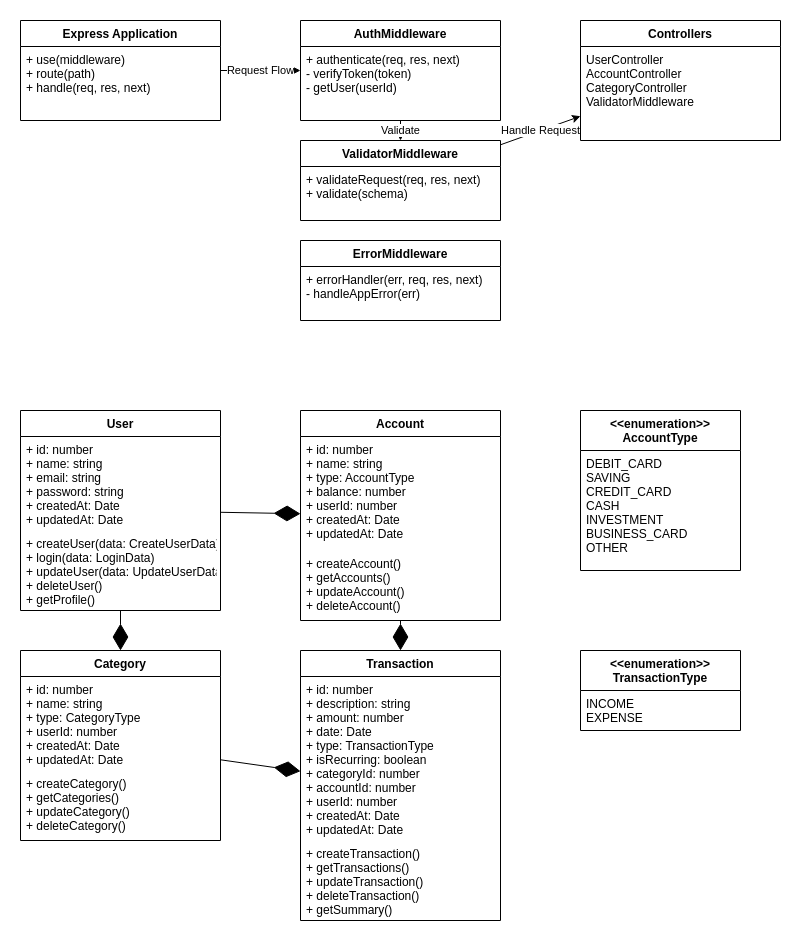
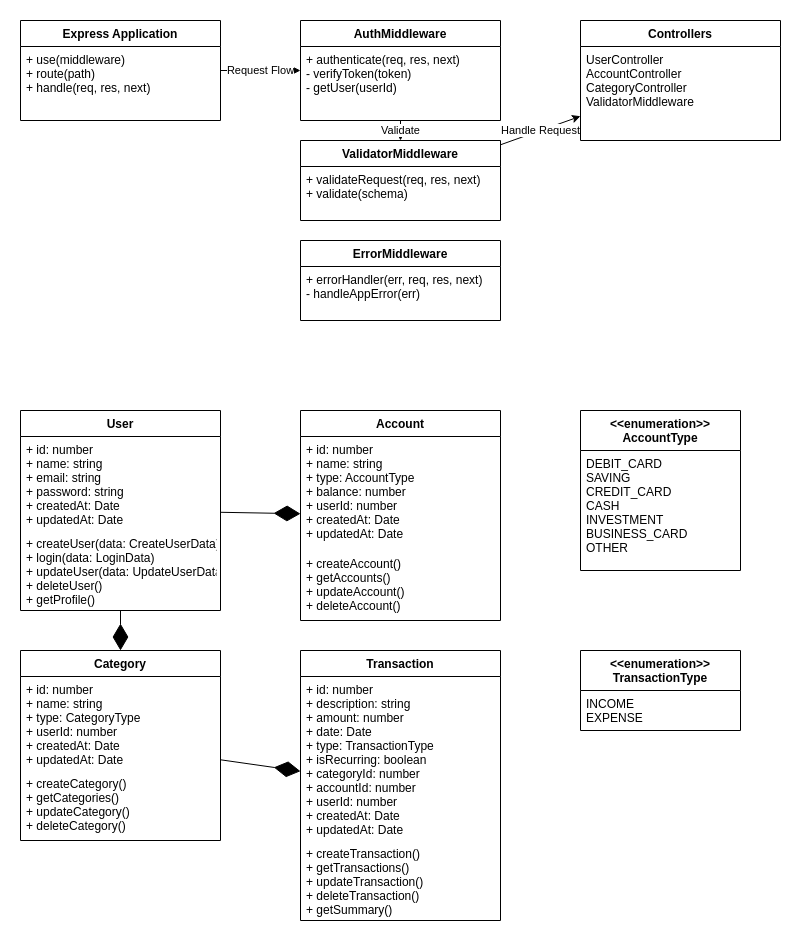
  <mxCell id="0" />
  <mxCell id="1" parent="0" />
  <mxCell id="2" value="User" style="swimlane;fontStyle=1;align=center;verticalAlign=top;childLayout=stackLayout;horizontal=1;startSize=26;horizontalStack=0;resizeParent=1;resizeParentMax=0;resizeLast=0;collapsible=1;marginBottom=0;" vertex="1" parent="1"><mxGeometry x="20" y="410" width="200" height="200" as="geometry" /></mxCell>
  <mxCell id="3" value="+ id: number&#10;+ name: string&#10;+ email: string&#10;+ password: string&#10;+ createdAt: Date&#10;+ updatedAt: Date" style="text;strokeColor=none;fillColor=none;align=left;verticalAlign=top;spacingLeft=4;spacingRight=4;overflow=hidden;rotatable=0;points=[[0,0.5],[1,0.5]];portConstraint=eastwest;" vertex="1" parent="2"><mxGeometry y="26" width="200" height="94" as="geometry" /></mxCell>
  <mxCell id="4" value="+ createUser(data: CreateUserData)&#10;+ login(data: LoginData)&#10;+ updateUser(data: UpdateUserData)&#10;+ deleteUser()&#10;+ getProfile()" style="text;strokeColor=none;fillColor=none;align=left;verticalAlign=top;spacingLeft=4;spacingRight=4;overflow=hidden;rotatable=0;points=[[0,0.5],[1,0.5]];portConstraint=eastwest;" vertex="1" parent="2"><mxGeometry y="120" width="200" height="80" as="geometry" /></mxCell>
  <mxCell id="5" value="Account" style="swimlane;fontStyle=1;align=center;verticalAlign=top;childLayout=stackLayout;horizontal=1;startSize=26;horizontalStack=0;resizeParent=1;resizeParentMax=0;resizeLast=0;collapsible=1;marginBottom=0;" vertex="1" parent="1"><mxGeometry x="300" y="410" width="200" height="210" as="geometry" /></mxCell>
  <mxCell id="6" value="+ id: number&#10;+ name: string&#10;+ type: AccountType&#10;+ balance: number&#10;+ userId: number&#10;+ createdAt: Date&#10;+ updatedAt: Date" style="text;strokeColor=none;fillColor=none;align=left;verticalAlign=top;spacingLeft=4;spacingRight=4;overflow=hidden;rotatable=0;points=[[0,0.5],[1,0.5]];portConstraint=eastwest;" vertex="1" parent="5"><mxGeometry y="26" width="200" height="114" as="geometry" /></mxCell>
  <mxCell id="7" value="+ createAccount()&#10;+ getAccounts()&#10;+ updateAccount()&#10;+ deleteAccount()" style="text;strokeColor=none;fillColor=none;align=left;verticalAlign=top;spacingLeft=4;spacingRight=4;overflow=hidden;rotatable=0;points=[[0,0.5],[1,0.5]];portConstraint=eastwest;" vertex="1" parent="5"><mxGeometry y="140" width="200" height="70" as="geometry" /></mxCell>
  <mxCell id="8" value="Category" style="swimlane;fontStyle=1;align=center;verticalAlign=top;childLayout=stackLayout;horizontal=1;startSize=26;horizontalStack=0;resizeParent=1;resizeParentMax=0;resizeLast=0;collapsible=1;marginBottom=0;" vertex="1" parent="1"><mxGeometry x="20" y="650" width="200" height="190" as="geometry" /></mxCell>
  <mxCell id="9" value="+ id: number&#10;+ name: string&#10;+ type: CategoryType&#10;+ userId: number&#10;+ createdAt: Date&#10;+ updatedAt: Date" style="text;strokeColor=none;fillColor=none;align=left;verticalAlign=top;spacingLeft=4;spacingRight=4;overflow=hidden;rotatable=0;points=[[0,0.5],[1,0.5]];portConstraint=eastwest;" vertex="1" parent="8"><mxGeometry y="26" width="200" height="94" as="geometry" /></mxCell>
  <mxCell id="10" value="+ createCategory()&#10;+ getCategories()&#10;+ updateCategory()&#10;+ deleteCategory()" style="text;strokeColor=none;fillColor=none;align=left;verticalAlign=top;spacingLeft=4;spacingRight=4;overflow=hidden;rotatable=0;points=[[0,0.5],[1,0.5]];portConstraint=eastwest;" vertex="1" parent="8"><mxGeometry y="120" width="200" height="70" as="geometry" /></mxCell>
  <mxCell id="11" value="Transaction" style="swimlane;fontStyle=1;align=center;verticalAlign=top;childLayout=stackLayout;horizontal=1;startSize=26;horizontalStack=0;resizeParent=1;resizeParentMax=0;resizeLast=0;collapsible=1;marginBottom=0;" vertex="1" parent="1"><mxGeometry x="300" y="650" width="200" height="270" as="geometry" /></mxCell>
  <mxCell id="12" value="+ id: number&#10;+ description: string&#10;+ amount: number&#10;+ date: Date&#10;+ type: TransactionType&#10;+ isRecurring: boolean&#10;+ categoryId: number&#10;+ accountId: number&#10;+ userId: number&#10;+ createdAt: Date&#10;+ updatedAt: Date" style="text;strokeColor=none;fillColor=none;align=left;verticalAlign=top;spacingLeft=4;spacingRight=4;overflow=hidden;rotatable=0;points=[[0,0.5],[1,0.5]];portConstraint=eastwest;" vertex="1" parent="11"><mxGeometry y="26" width="200" height="164" as="geometry" /></mxCell>
  <mxCell id="13" value="+ createTransaction()&#10;+ getTransactions()&#10;+ updateTransaction()&#10;+ deleteTransaction()&#10;+ getSummary()" style="text;strokeColor=none;fillColor=none;align=left;verticalAlign=top;spacingLeft=4;spacingRight=4;overflow=hidden;rotatable=0;points=[[0,0.5],[1,0.5]];portConstraint=eastwest;" vertex="1" parent="11"><mxGeometry y="190" width="200" height="80" as="geometry" /></mxCell>
  <mxCell id="14" value="" style="endArrow=diamondThin;endFill=1;endSize=24;html=1;" edge="1" parent="1" source="2" target="5"><mxGeometry width="160" relative="1" as="geometry" /></mxCell>
  <mxCell id="15" value="" style="endArrow=diamondThin;endFill=1;endSize=24;html=1;" edge="1" parent="1" source="2" target="8"><mxGeometry width="160" relative="1" as="geometry" /></mxCell>
- <mxCell id="16" value="" style="endArrow=diamondThin;endFill=1;endSize=24;html=1;" edge="1" parent="1" source="5" target="11"><mxGeometry width="160" relative="1" as="geometry" /></mxCell>
  <mxCell id="17" value="" style="endArrow=diamondThin;endFill=1;endSize=24;html=1;" edge="1" parent="1" source="8" target="11"><mxGeometry width="160" relative="1" as="geometry" /></mxCell>
  <mxCell id="18" value="&lt;&lt;enumeration&gt;&gt;&#10;AccountType" style="swimlane;fontStyle=1;align=center;verticalAlign=top;childLayout=stackLayout;horizontal=1;startSize=40;horizontalStack=0;resizeParent=1;resizeParentMax=0;resizeLast=0;collapsible=1;marginBottom=0;" vertex="1" parent="1"><mxGeometry x="580" y="410" width="160" height="160" as="geometry" /></mxCell>
  <mxCell id="19" value="DEBIT_CARD&#10;SAVING&#10;CREDIT_CARD&#10;CASH&#10;INVESTMENT&#10;BUSINESS_CARD&#10;OTHER" style="text;strokeColor=none;fillColor=none;align=left;verticalAlign=top;spacingLeft=4;spacingRight=4;overflow=hidden;rotatable=0;points=[[0,0.5],[1,0.5]];portConstraint=eastwest;" vertex="1" parent="18"><mxGeometry y="40" width="160" height="120" as="geometry" /></mxCell>
  <mxCell id="20" value="&lt;&lt;enumeration&gt;&gt;&#10;TransactionType" style="swimlane;fontStyle=1;align=center;verticalAlign=top;childLayout=stackLayout;horizontal=1;startSize=40;horizontalStack=0;resizeParent=1;resizeParentMax=0;resizeLast=0;collapsible=1;marginBottom=0;" vertex="1" parent="1"><mxGeometry x="580" y="650" width="160" height="80" as="geometry" /></mxCell>
  <mxCell id="21" value="INCOME&#10;EXPENSE" style="text;strokeColor=none;fillColor=none;align=left;verticalAlign=top;spacingLeft=4;spacingRight=4;overflow=hidden;rotatable=0;points=[[0,0.5],[1,0.5]];portConstraint=eastwest;" vertex="1" parent="20"><mxGeometry y="40" width="160" height="40" as="geometry" /></mxCell>
  <mxCell id="22" value="Express Application" style="swimlane;fontStyle=1;align=center;verticalAlign=top;childLayout=stackLayout;horizontal=1;startSize=26;horizontalStack=0;resizeParent=1;resizeParentMax=0;resizeLast=0;collapsible=1;marginBottom=0;" vertex="1" parent="1"><mxGeometry x="20" y="20" width="200" height="100" as="geometry" /></mxCell>
  <mxCell id="23" value="+ use(middleware)&#10;+ route(path)&#10;+ handle(req, res, next)" style="text;strokeColor=none;fillColor=none;align=left;verticalAlign=top;spacingLeft=4;spacingRight=4;overflow=hidden;rotatable=0;points=[[0,0.5],[1,0.5]];portConstraint=eastwest;" vertex="1" parent="22"><mxGeometry y="26" width="200" height="74" as="geometry" /></mxCell>
  <mxCell id="24" value="AuthMiddleware" style="swimlane;fontStyle=1;align=center;verticalAlign=top;childLayout=stackLayout;horizontal=1;startSize=26;horizontalStack=0;resizeParent=1;resizeParentMax=0;resizeLast=0;collapsible=1;marginBottom=0;" vertex="1" parent="1"><mxGeometry x="300" y="20" width="200" height="100" as="geometry" /></mxCell>
  <mxCell id="25" value="+ authenticate(req, res, next)&#10;- verifyToken(token)&#10;- getUser(userId)" style="text;strokeColor=none;fillColor=none;align=left;verticalAlign=top;spacingLeft=4;spacingRight=4;overflow=hidden;rotatable=0;points=[[0,0.5],[1,0.5]];portConstraint=eastwest;" vertex="1" parent="24"><mxGeometry y="26" width="200" height="74" as="geometry" /></mxCell>
  <mxCell id="26" value="ValidatorMiddleware" style="swimlane;fontStyle=1;align=center;verticalAlign=top;childLayout=stackLayout;horizontal=1;startSize=26;horizontalStack=0;resizeParent=1;resizeParentMax=0;resizeLast=0;collapsible=1;marginBottom=0;" vertex="1" parent="1"><mxGeometry x="300" y="140" width="200" height="80" as="geometry" /></mxCell>
  <mxCell id="27" value="+ validateRequest(req, res, next)&#10;+ validate(schema)" style="text;strokeColor=none;fillColor=none;align=left;verticalAlign=top;spacingLeft=4;spacingRight=4;overflow=hidden;rotatable=0;points=[[0,0.5],[1,0.5]];portConstraint=eastwest;" vertex="1" parent="26"><mxGeometry y="26" width="200" height="54" as="geometry" /></mxCell>
  <mxCell id="28" value="ErrorMiddleware" style="swimlane;fontStyle=1;align=center;verticalAlign=top;childLayout=stackLayout;horizontal=1;startSize=26;horizontalStack=0;resizeParent=1;resizeParentMax=0;resizeLast=0;collapsible=1;marginBottom=0;" vertex="1" parent="1"><mxGeometry x="300" y="240" width="200" height="80" as="geometry" /></mxCell>
  <mxCell id="29" value="+ errorHandler(err, req, res, next)&#10;- handleAppError(err)" style="text;strokeColor=none;fillColor=none;align=left;verticalAlign=top;spacingLeft=4;spacingRight=4;overflow=hidden;rotatable=0;points=[[0,0.5],[1,0.5]];portConstraint=eastwest;" vertex="1" parent="28"><mxGeometry y="26" width="200" height="54" as="geometry" /></mxCell>
  <mxCell id="30" value="Controllers" style="swimlane;fontStyle=1;align=center;verticalAlign=top;childLayout=stackLayout;horizontal=1;startSize=26;horizontalStack=0;resizeParent=1;resizeParentMax=0;resizeLast=0;collapsible=1;marginBottom=0;" vertex="1" parent="1"><mxGeometry x="580" y="20" width="200" height="120" as="geometry" /></mxCell>
  <mxCell id="31" value="UserController&#10;AccountController&#10;CategoryController&#10;ValidatorMiddleware" style="text;strokeColor=none;fillColor=none;align=left;verticalAlign=top;spacingLeft=4;spacingRight=4;overflow=hidden;rotatable=0;points=[[0,0.5],[1,0.5]];portConstraint=eastwest;" vertex="1" parent="30"><mxGeometry y="26" width="200" height="94" as="geometry" /></mxCell>
  <mxCell id="32" value="Request Flow" style="endArrow=classic;html=1;" edge="1" parent="1" source="22" target="24"><mxGeometry relative="1" as="geometry" /></mxCell>
  <mxCell id="33" value="Validate" style="endArrow=classic;html=1;" edge="1" parent="1" source="24" target="26"><mxGeometry relative="1" as="geometry" /></mxCell>
  <mxCell id="34" value="Handle Request" style="endArrow=classic;html=1;" edge="1" parent="1" source="26" target="30"><mxGeometry relative="1" as="geometry" /></mxCell>
